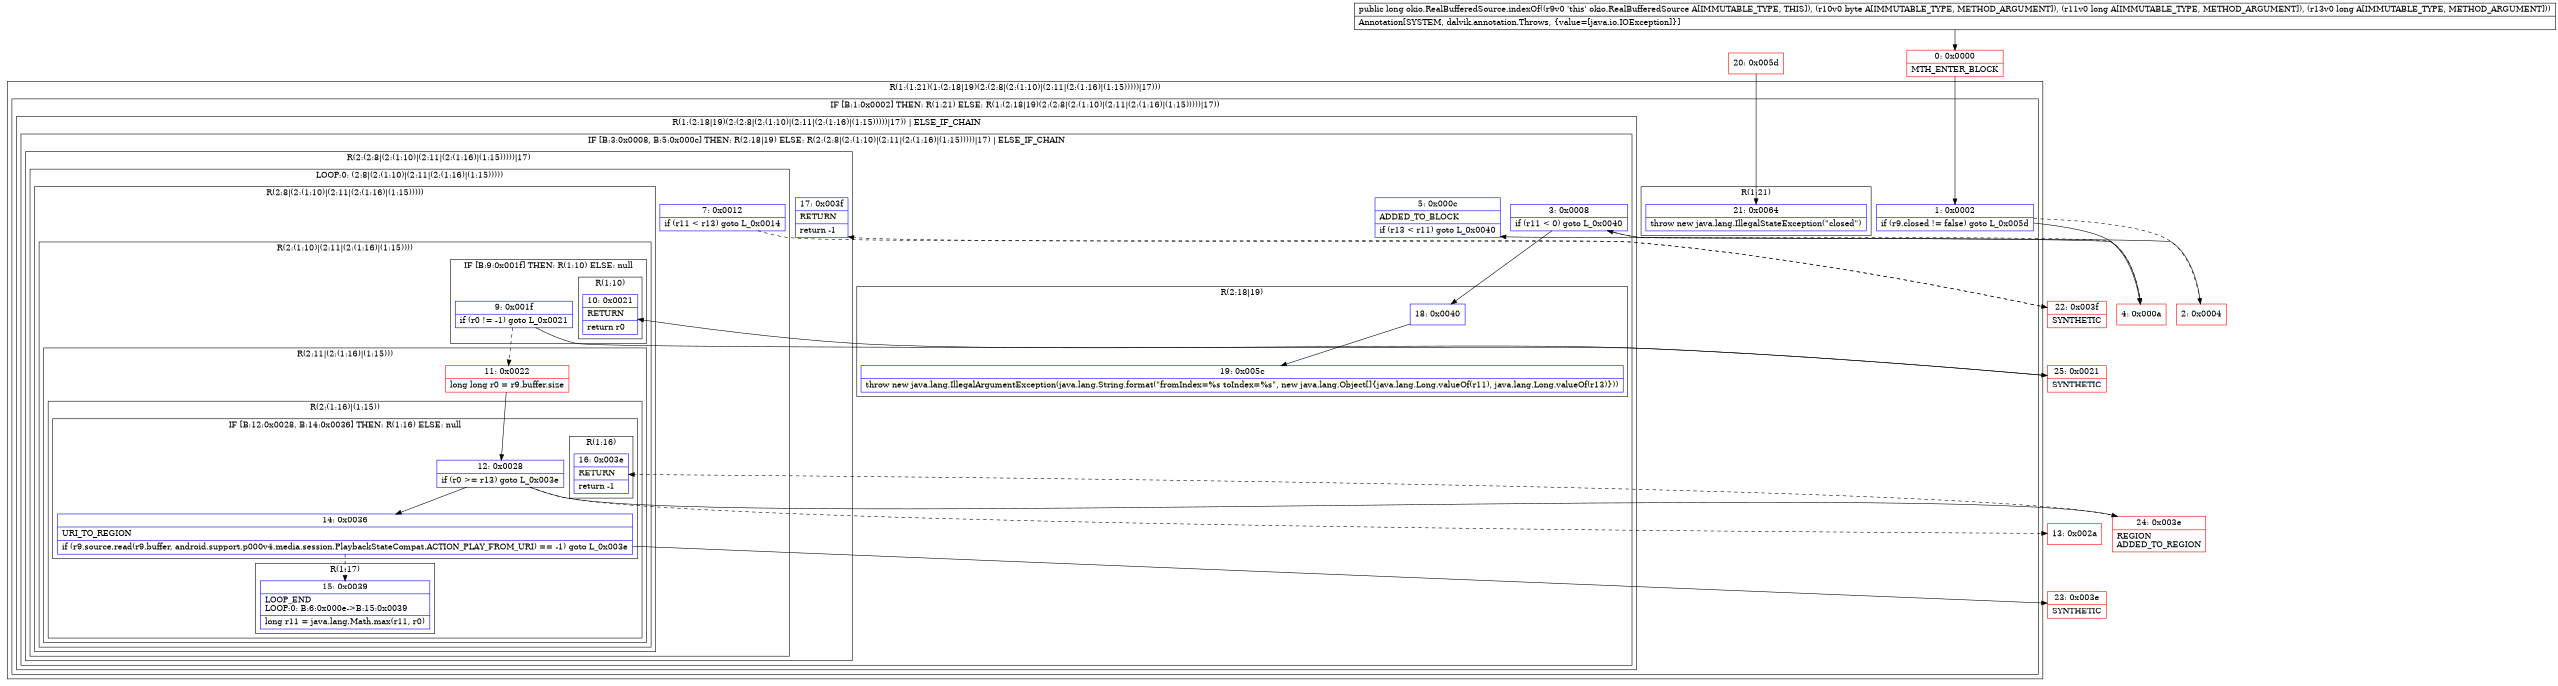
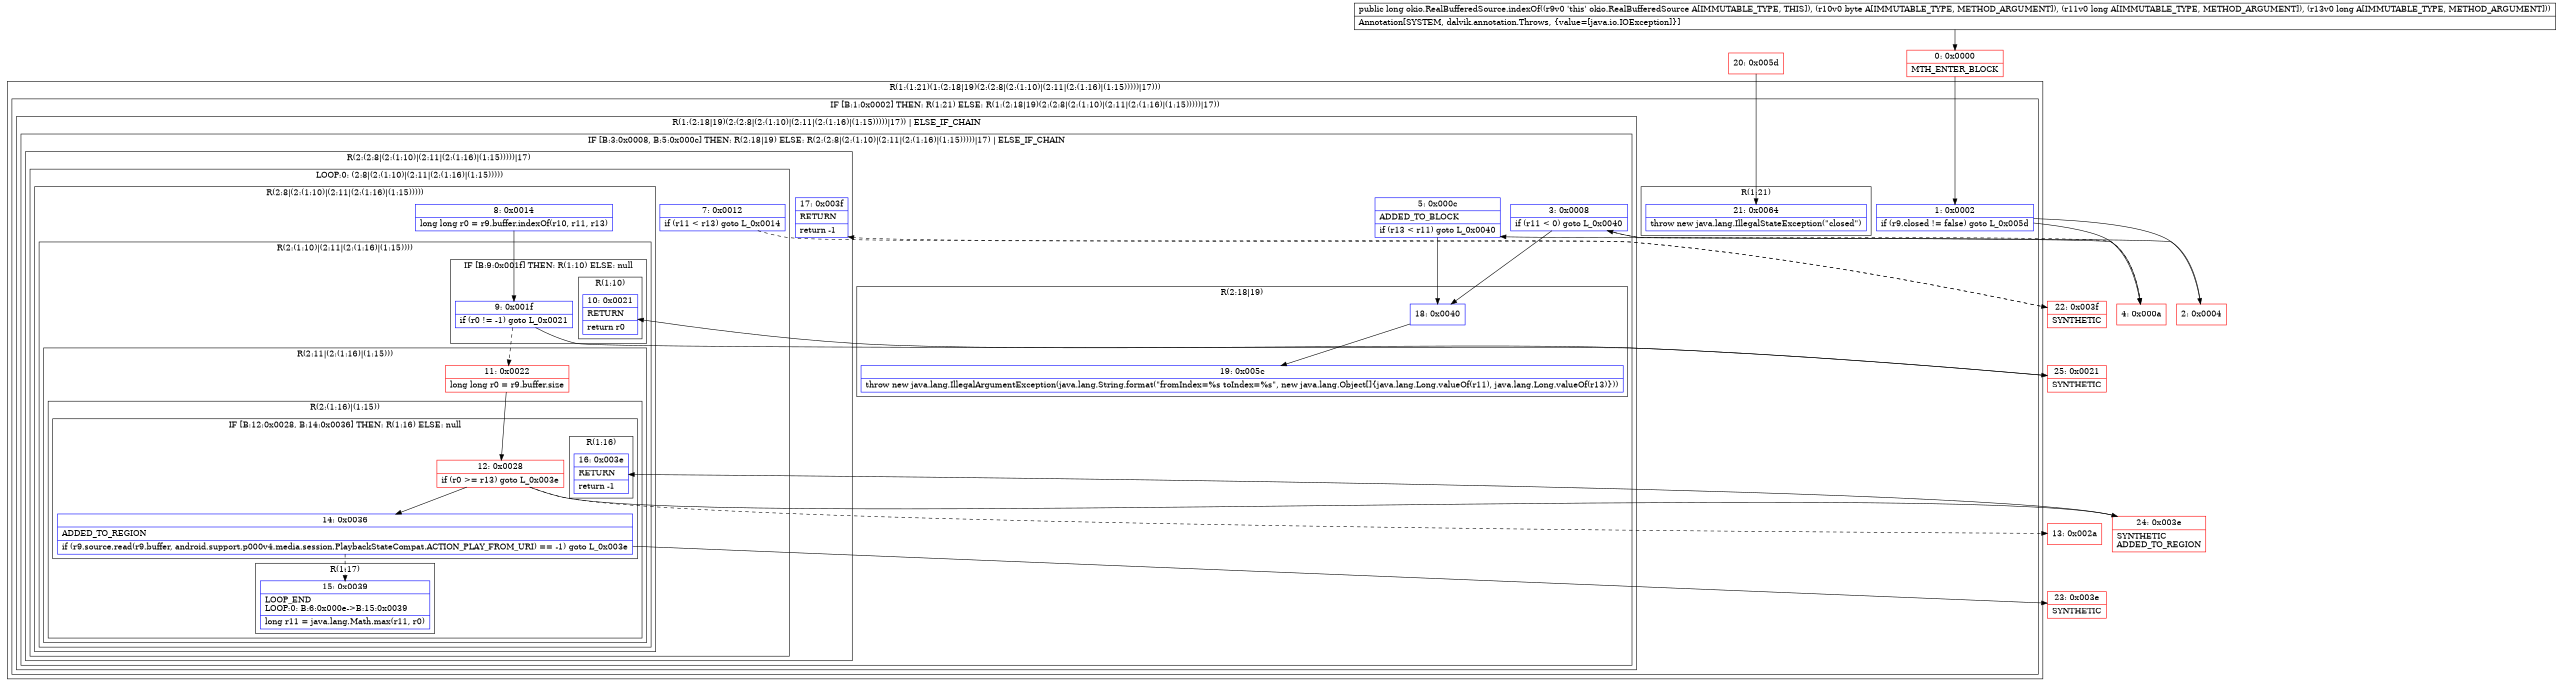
  digraph {
    node [color=blue shape=record]
    n1 [label="{21\:\ 0x0064|throw new java.lang.IllegalStateException(\"closed\")\l}"]
    n2 [label="{18\:\ 0x0040}"]
    n3 [label="{19\:\ 0x005c|throw new java.lang.IllegalArgumentException(java.lang.String.format(\"fromIndex=%s toIndex=%s\", new java.lang.Object[]\{java.lang.Long.valueOf(r11), java.lang.Long.valueOf(r13)\}))\l}"]
    n4 [label="{10\:\ 0x0021|RETURN\l|return r0\l}"]
    n5 [label="{9\:\ 0x001f|if (r0 != \-1) goto L_0x0021\l}"]
    n6 [label="{16\:\ 0x003e|RETURN\l|return \-1\l}"]
-   n7 [label="{12\:\ 0x0028|if (r0 \>= r13) goto L_0x003e\l}"]
-   n8 [label="{14\:\ 0x0036|URI_TO_REGION\l|if (r9.source.read(r9.buffer, android.support.p000v4.media.session.PlaybackStateCompat.ACTION_PLAY_FROM_URI) == \-1) goto L_0x003e\l}"]
+   n7 [color=red label="{12\:\ 0x0028|if (r0 \>= r13) goto L_0x003e\l}"]
+   n8 [label="{14\:\ 0x0036|ADDED_TO_REGION\l|if (r9.source.read(r9.buffer, android.support.p000v4.media.session.PlaybackStateCompat.ACTION_PLAY_FROM_URI) == \-1) goto L_0x003e\l}"]
    n9 [label="{15\:\ 0x0039|LOOP_END\lLOOP:0: B:6:0x000e\-\>B:15:0x0039\l|long r11 = java.lang.Math.max(r11, r0)\l}"]
    n10 [color=red label="{11\:\ 0x0022|long long r0 = r9.buffer.size\l}"]
+   n11 [label="{8\:\ 0x0014|long long r0 = r9.buffer.indexOf(r10, r11, r13)\l}"]
    n12 [label="{7\:\ 0x0012|if (r11 \< r13) goto L_0x0014\l}"]
    n13 [label="{17\:\ 0x003f|RETURN\l|return \-1\l}"]
    n14 [label="{3\:\ 0x0008|if (r11 \< 0) goto L_0x0040\l}"]
    n15 [label="{5\:\ 0x000c|ADDED_TO_BLOCK\l|if (r13 \< r11) goto L_0x0040\l}"]
    n16 [label="{1\:\ 0x0002|if (r9.closed != false) goto L_0x005d\l}"]
    n17 [color=red label="{25\:\ 0x0021|SYNTHETIC\l}"]
    n18 [color=red label="{13\:\ 0x002a}"]
-   n19 [color=red label="{24\:\ 0x003e|REGION\lADDED_TO_REGION\l}"]
+   n19 [color=red label="{24\:\ 0x003e|SYNTHETIC\lADDED_TO_REGION\l}"]
    n20 [color=red label="{23\:\ 0x003e|SYNTHETIC\l}"]
    n21 [color=red label="{22\:\ 0x003f|SYNTHETIC\l}"]
    n22 [color=red label="{4\:\ 0x000a}"]
    n23 [color=red label="{2\:\ 0x0004}"]
    n24 [color=red label="{20\:\ 0x005d}"]
    n25 [color=red label="{0\:\ 0x0000|MTH_ENTER_BLOCK\l}"]
    n26 [label="{public long okio.RealBufferedSource.indexOf((r9v0 'this' okio.RealBufferedSource A[IMMUTABLE_TYPE, THIS]), (r10v0 byte A[IMMUTABLE_TYPE, METHOD_ARGUMENT]), (r11v0 long A[IMMUTABLE_TYPE, METHOD_ARGUMENT]), (r13v0 long A[IMMUTABLE_TYPE, METHOD_ARGUMENT]))  | Annotation[SYSTEM, dalvik.annotation.Throws, \{value=[java.io.IOException]\}]\l}" color=""]
    subgraph cluster_1 {
      label="R(1:(1:21)(1:(2:18|19)(2:(2:8|(2:(1:10)|(2:11|(2:(1:16)|(1:15)))))|17)))"
      subgraph cluster_2 {
        label="IF [B:1:0x0002] THEN: R(1:21) ELSE: R(1:(2:18|19)(2:(2:8|(2:(1:10)|(2:11|(2:(1:16)|(1:15)))))|17))"
        n16
        subgraph cluster_3 {
          label="R(1:21)"
          n1
        }
        subgraph cluster_4 {
          label="R(1:(2:18|19)(2:(2:8|(2:(1:10)|(2:11|(2:(1:16)|(1:15)))))|17)) | ELSE_IF_CHAIN\l"
          subgraph cluster_5 {
            label="IF [B:3:0x0008, B:5:0x000c] THEN: R(2:18|19) ELSE: R(2:(2:8|(2:(1:10)|(2:11|(2:(1:16)|(1:15)))))|17) | ELSE_IF_CHAIN\l"
            n14
            n15
            subgraph cluster_6 {
              label="R(2:18|19)"
              n2
              n3
            }
            subgraph cluster_7 {
              label="R(2:(2:8|(2:(1:10)|(2:11|(2:(1:16)|(1:15)))))|17)"
              n13
              subgraph cluster_8 {
                label="LOOP:0: (2:8|(2:(1:10)|(2:11|(2:(1:16)|(1:15)))))"
                n12
                subgraph cluster_9 {
                  label="R(2:8|(2:(1:10)|(2:11|(2:(1:16)|(1:15)))))"
+                 n11
                  subgraph cluster_10 {
                    label="R(2:(1:10)|(2:11|(2:(1:16)|(1:15))))"
                    subgraph cluster_11 {
                      label="IF [B:9:0x001f] THEN: R(1:10) ELSE: null"
                      n5
                      subgraph cluster_12 {
                        label="R(1:10)"
                        n4
                      }
                    }
                    subgraph cluster_13 {
                      label="R(2:11|(2:(1:16)|(1:15)))"
                      n10
                      subgraph cluster_14 {
                        label="R(2:(1:16)|(1:15))"
                        subgraph cluster_15 {
                          label="IF [B:12:0x0028, B:14:0x0036] THEN: R(1:16) ELSE: null"
                          n7
                          n8
                          subgraph cluster_16 {
                            label="R(1:16)"
                            n6
                          }
                        }
                        subgraph cluster_17 {
                          label="R(1:17)"
                          n9
                        }
                      }
                    }
                  }
                }
              }
            }
          }
        }
      }
    }
    n2 -> n3
    n5 -> n10 [style=dashed]
    n5 -> n17
    n7 -> n8
    n7 -> n18 [style=dashed]
    n7 -> n19
    n8 -> n9 [style=dashed]
    n8 -> n20
    n10 -> n7
+   n11 -> n5
    n12 -> n21 [style=dashed]
    n14 -> n2
    n14 -> n22 [style=dashed]
+   n15 -> n2
    n16 -> n22
-   n16 -> n23 [style=dashed]
+   n16 -> n23 [style=solid]
    n17 -> n4
-   n19 -> n6 [style=dashed]
+   n19 -> n6
    n21 -> n13 [style=dashed]
    n22 -> n15
    n23 -> n14
    n24 -> n1
    n25 -> n16
    n26 -> n25
  }
